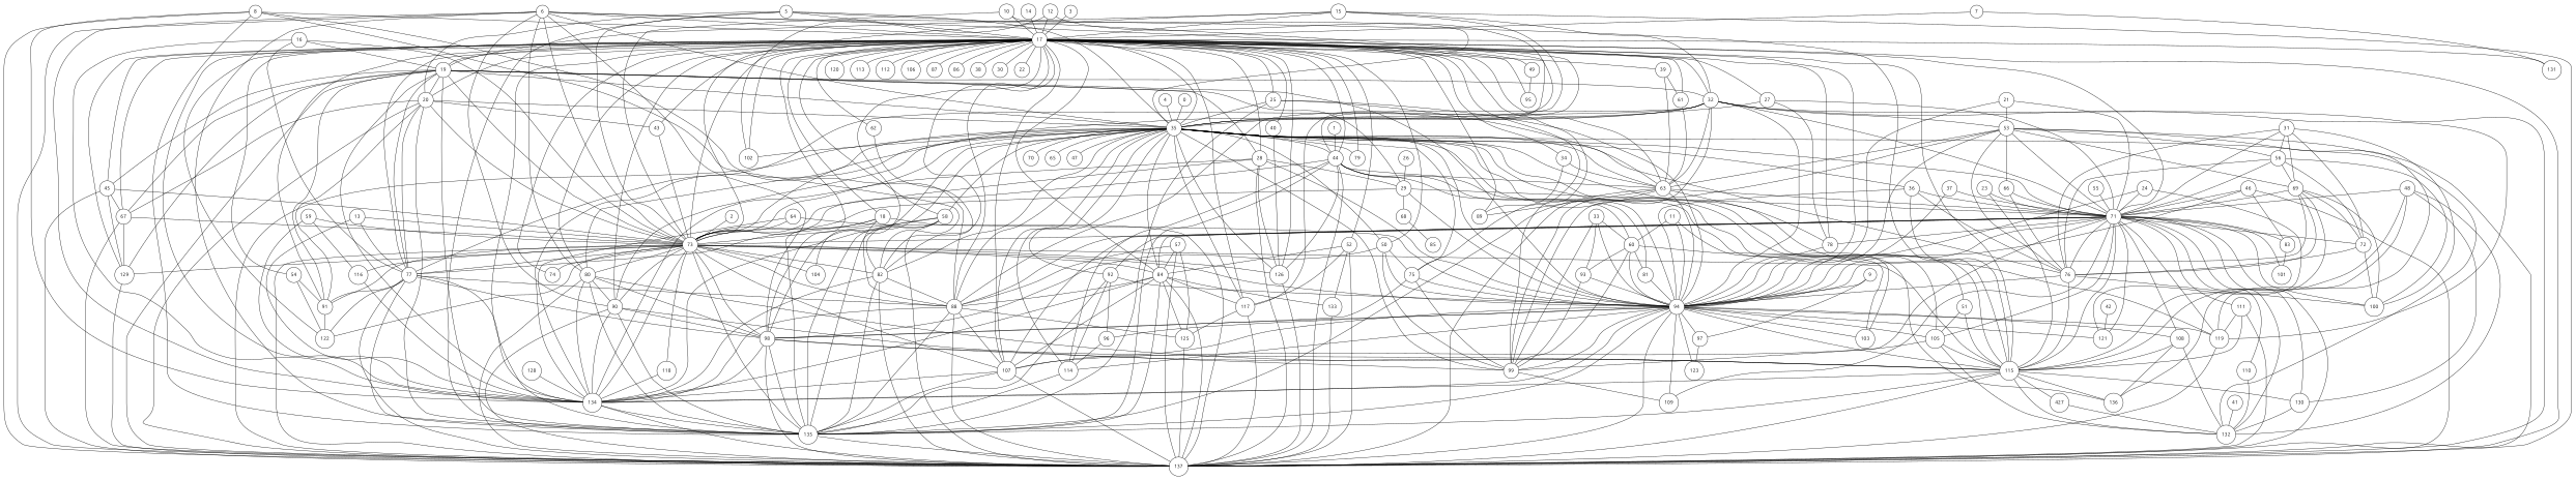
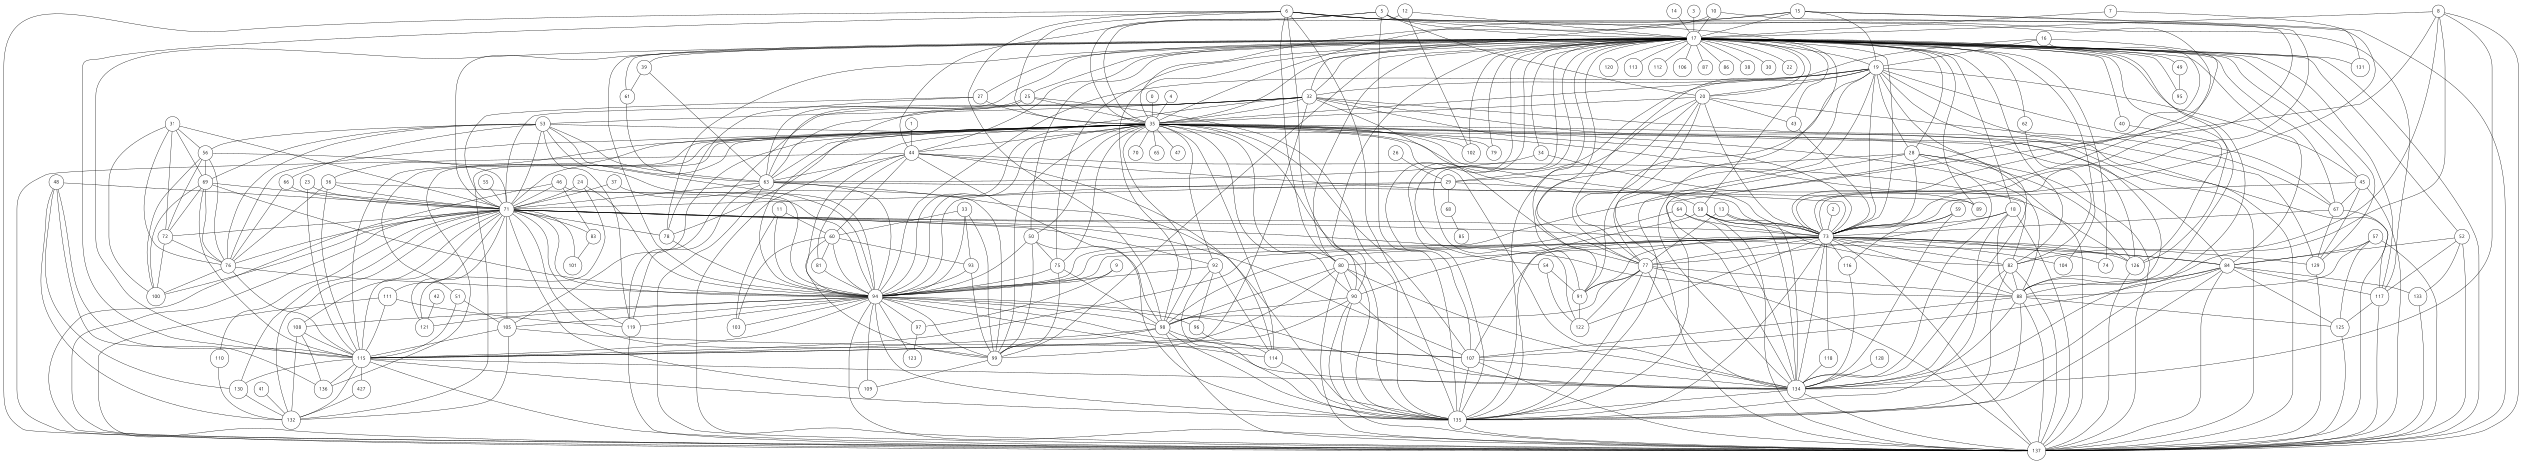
  graph {
    fontname=Ubuntu
    node [fontname=Ubuntu shape=circle]
    edge [fontname=Ubuntu]
    135
    137
    134
    133
    130
    132
    129
    128
    n9 [label=427]
    126
    125
    119
    118
    117
    116
    115
    136
    114
    111
    110
    108
    107
    105
    99
    109
    98
    97
    123
    96
    94
    121
    103
    93
    92
    91
    122
    90
    88
    84
    83
    101
    82
    81
    80
    78
    77
    76
    100
    75
    73
    104
    74
    72
    71
    69
    68
    85
    67
    66
    64
    63
    89
    62
    61
    60
    59
    58
    57
    56
    55
    54
    53
    52
    51
    50
    49
    95
    48
    46
    45
    44
    43
    42
    41
    40
    39
    37
    36
    35
    102
    79
    70
    65
    47
    34
    33
    32
    31
    29
    28
    27
    26
    25
    24
    23
-   21
    20
    19
    18
    17
    131
    120
    113
    112
    106
    87
    86
    38
    30
    22
    16
    15
    14
    13
    12
    11
    10
    9
    8
    7
    6
    5
    4
    3
    2
    1
    0
    135 -- 137
    134 -- 135
    134 -- 137
    133 -- 137
    130 -- 132
    129 -- 137
    128 -- 134
    n9 -- 132
    126 -- 137
    125 -- 137
    119 -- 137
    118 -- 134
    117 -- 137
    117 -- 125
    116 -- 134
    115 -- 135
    115 -- 137
    115 -- 134
    115 -- 130
    115 -- 132
    115 -- n9
    115 -- 136
    114 -- 135
    111 -- 137
    111 -- 119
    111 -- 115
    110 -- 132
    108 -- 132
    108 -- 115
    108 -- 136
    107 -- 135
    107 -- 137
    107 -- 134
    105 -- 132
    105 -- 115
    105 -- 107
    99 -- 109
    98 -- 135
    98 -- 137
    98 -- 134
    98 -- 115
    98 -- 99
    97 -- 123
    96 -- 114
    94 -- 135
    94 -- 137
    94 -- 134
    94 -- 119
    94 -- 115
    94 -- 114
    94 -- 108
    94 -- 107
    94 -- 105
    94 -- 99
    94 -- 109
    94 -- 98
    94 -- 97
    94 -- 123
    94 -- 96
    94 -- 121
    94 -- 103
    93 -- 99
    93 -- 94
    92 -- 135
    92 -- 114
    92 -- 96
    92 -- 94
    91 -- 122
    90 -- 135
    90 -- 137
    90 -- 134
    90 -- 115
    90 -- 98
    88 -- 135
    88 -- 137
    88 -- 134
    88 -- 125
    88 -- 107
    84 -- 135
    84 -- 137
    84 -- 134
    84 -- 133
    84 -- 125
    84 -- 117
    84 -- 107
    84 -- 88
    83 -- 101
    82 -- 135
    82 -- 137
    82 -- 134
    82 -- 88
    81 -- 94
    80 -- 135
    80 -- 137
    80 -- 134
    80 -- 115
    80 -- 98
    80 -- 90
    78 -- 94
    77 -- 135
    77 -- 137
    77 -- 134
    77 -- 98
    77 -- 91
    77 -- 122
    77 -- 88
    76 -- 115
    76 -- 94
    76 -- 100
    75 -- 99
    75 -- 98
    75 -- 94
    73 -- 135
    73 -- 137
    73 -- 134
    73 -- 129
    73 -- 126
    73 -- 118
    73 -- 116
    73 -- 115
    73 -- 107
    73 -- 98
    73 -- 94
    73 -- 91
    73 -- 122
    73 -- 90
    73 -- 88
    73 -- 84
    73 -- 82
    73 -- 80
    73 -- 77
    73 -- 104
    73 -- 74
    72 -- 76
    72 -- 100
    71 -- 137
    71 -- 130
    71 -- 132
    71 -- 119
    71 -- 115
    71 -- 111
    71 -- 110
    71 -- 108
    71 -- 107
    71 -- 105
    71 -- 99
    71 -- 109
    71 -- 94
    71 -- 121
    71 -- 92
    71 -- 88
    71 -- 84
    71 -- 83
    71 -- 101
    71 -- 78
    71 -- 76
    71 -- 100
    71 -- 73
    71 -- 72
    69 -- 115
    69 -- 94
    69 -- 76
    69 -- 100
    69 -- 72
    69 -- 71
    68 -- 85
    67 -- 137
    67 -- 129
    67 -- 73
    66 -- 76
    66 -- 71
    64 -- 134
    64 -- 94
    64 -- 73
    63 -- 135
    63 -- 137
    63 -- 119
    63 -- 94
    63 -- 71
    63 -- 89
    62 -- 82
    61 -- 63
    60 -- 99
    60 -- 94
    60 -- 103
    60 -- 93
    60 -- 81
    59 -- 134
    59 -- 116
    59 -- 73
    58 -- 135
    58 -- 137
    58 -- 134
    58 -- 82
    58 -- 73
    57 -- 137
    57 -- 125
    57 -- 88
    57 -- 84
    56 -- 76
    56 -- 100
    56 -- 72
    56 -- 71
    56 -- 69
    55 -- 71
    54 -- 91
    54 -- 122
    53 -- 137
    53 -- 119
    53 -- 99
    53 -- 94
    53 -- 76
    53 -- 71
    53 -- 69
    53 -- 66
    53 -- 63
    53 -- 56
    52 -- 137
    52 -- 133
    52 -- 117
    52 -- 84
    51 -- 115
    51 -- 105
    50 -- 99
    50 -- 98
    50 -- 94
    50 -- 75
    49 -- 95
    48 -- 130
    48 -- 132
    48 -- 115
    48 -- 136
    48 -- 71
    46 -- 137
    46 -- 94
    46 -- 83
    46 -- 71
    45 -- 137
    45 -- 129
    45 -- 73
    45 -- 67
    44 -- 135
    44 -- 137
    44 -- 126
    44 -- 114
    44 -- 94
    44 -- 81
    44 -- 73
    44 -- 63
    44 -- 60
    43 -- 73
    42 -- 121
    41 -- 132
    40 -- 126
    39 -- 63
    39 -- 61
    37 -- 94
    37 -- 71
    36 -- 115
    36 -- 94
    36 -- 76
    36 -- 71
    35 -- 135
    35 -- 137
    35 -- 134
    35 -- 132
    35 -- 126
    35 -- 117
    35 -- 115
    35 -- 136
    35 -- 114
    35 -- 107
    35 -- 105
    35 -- 99
    35 -- 98
    35 -- 94
    35 -- 92
    35 -- 90
    35 -- 88
    35 -- 84
    35 -- 82
    35 -- 80
    35 -- 78
    35 -- 76
    35 -- 75
    35 -- 73
    35 -- 71
    35 -- 63
    35 -- 58
    35 -- 51
    35 -- 50
    35 -- 44
    35 -- 36
    35 -- 102
    35 -- 79
    35 -- 70
    35 -- 65
    35 -- 47
    34 -- 63
    34 -- 89
    33 -- 99
    33 -- 94
    33 -- 93
    33 -- 60
    32 -- 137
    32 -- 119
    32 -- 99
    32 -- 94
    32 -- 88
    32 -- 77
    32 -- 73
    32 -- 71
    32 -- 63
    32 -- 53
    32 -- 35
    31 -- 76
    31 -- 100
    31 -- 72
    31 -- 71
    31 -- 69
    31 -- 56
    29 -- 94
    29 -- 73
    29 -- 71
    29 -- 68
    28 -- 137
    28 -- 134
    28 -- 126
    28 -- 94
    28 -- 73
    28 -- 29
    27 -- 78
    27 -- 71
    27 -- 35
    26 -- 29
    25 -- 135
    25 -- 94
    25 -- 63
    25 -- 35
    24 -- 94
    24 -- 121
    24 -- 71
    23 -- 115
    23 -- 71
-   21 -- 94
-   21 -- 71
-   21 -- 53
    20 -- 135
    20 -- 137
    20 -- 91
    20 -- 77
    20 -- 73
    20 -- 67
    20 -- 43
    20 -- 35
    19 -- 135
    19 -- 137
    19 -- 134
    19 -- 129
    19 -- 94
    19 -- 91
    19 -- 77
    19 -- 73
    19 -- 67
    19 -- 45
    19 -- 35
    19 -- 32
    19 -- 29
    19 -- 28
    19 -- 20
    18 -- 135
    18 -- 137
    18 -- 88
    18 -- 77
    18 -- 73
    17 -- 135
    17 -- 137
    17 -- 134
    17 -- 129
    17 -- 126
    17 -- 117
    17 -- 115
    17 -- 107
    17 -- 99
    17 -- 98
    17 -- 94
    17 -- 91
    17 -- 122
    17 -- 90
    17 -- 88
    17 -- 84
    17 -- 82
    17 -- 80
    17 -- 78
    17 -- 77
    17 -- 75
    17 -- 73
    17 -- 104
    17 -- 74
    17 -- 71
    17 -- 67
    17 -- 63
    17 -- 89
    17 -- 62
    17 -- 61
    17 -- 58
    17 -- 54
    17 -- 52
    17 -- 50
    17 -- 49
    17 -- 95
    17 -- 45
    17 -- 44
    17 -- 43
    17 -- 40
    17 -- 39
    17 -- 35
    17 -- 102
    17 -- 79
    17 -- 34
    17 -- 32
    17 -- 28
    17 -- 27
    17 -- 25
    17 -- 20
    17 -- 19
    17 -- 18
    17 -- 131
    17 -- 120
    17 -- 113
    17 -- 112
    17 -- 106
    17 -- 87
    17 -- 86
    17 -- 38
    17 -- 30
    17 -- 22
    16 -- 134
    16 -- 77
    16 -- 73
    16 -- 19
    15 -- 137
    15 -- 73
    15 -- 35
    15 -- 32
    15 -- 19
    15 -- 17
    14 -- 17
    13 -- 134
    13 -- 77
    13 -- 73
    12 -- 35
    12 -- 102
    12 -- 17
    11 -- 94
    11 -- 103
    11 -- 60
    10 -- 73
    10 -- 35
    10 -- 17
    9 -- 97
    9 -- 94
    8 -- 135
    8 -- 137
    8 -- 134
    8 -- 88
    8 -- 82
    8 -- 17
    7 -- 17
    7 -- 131
    6 -- 135
    6 -- 137
    6 -- 134
    6 -- 117
    6 -- 115
    6 -- 98
    6 -- 90
    6 -- 80
    6 -- 73
    6 -- 35
    6 -- 17
    5 -- 135
    5 -- 73
    5 -- 44
    5 -- 35
    5 -- 20
    5 -- 17
    4 -- 35
    3 -- 17
    2 -- 73
    1 -- 44
    0 -- 35
  }
